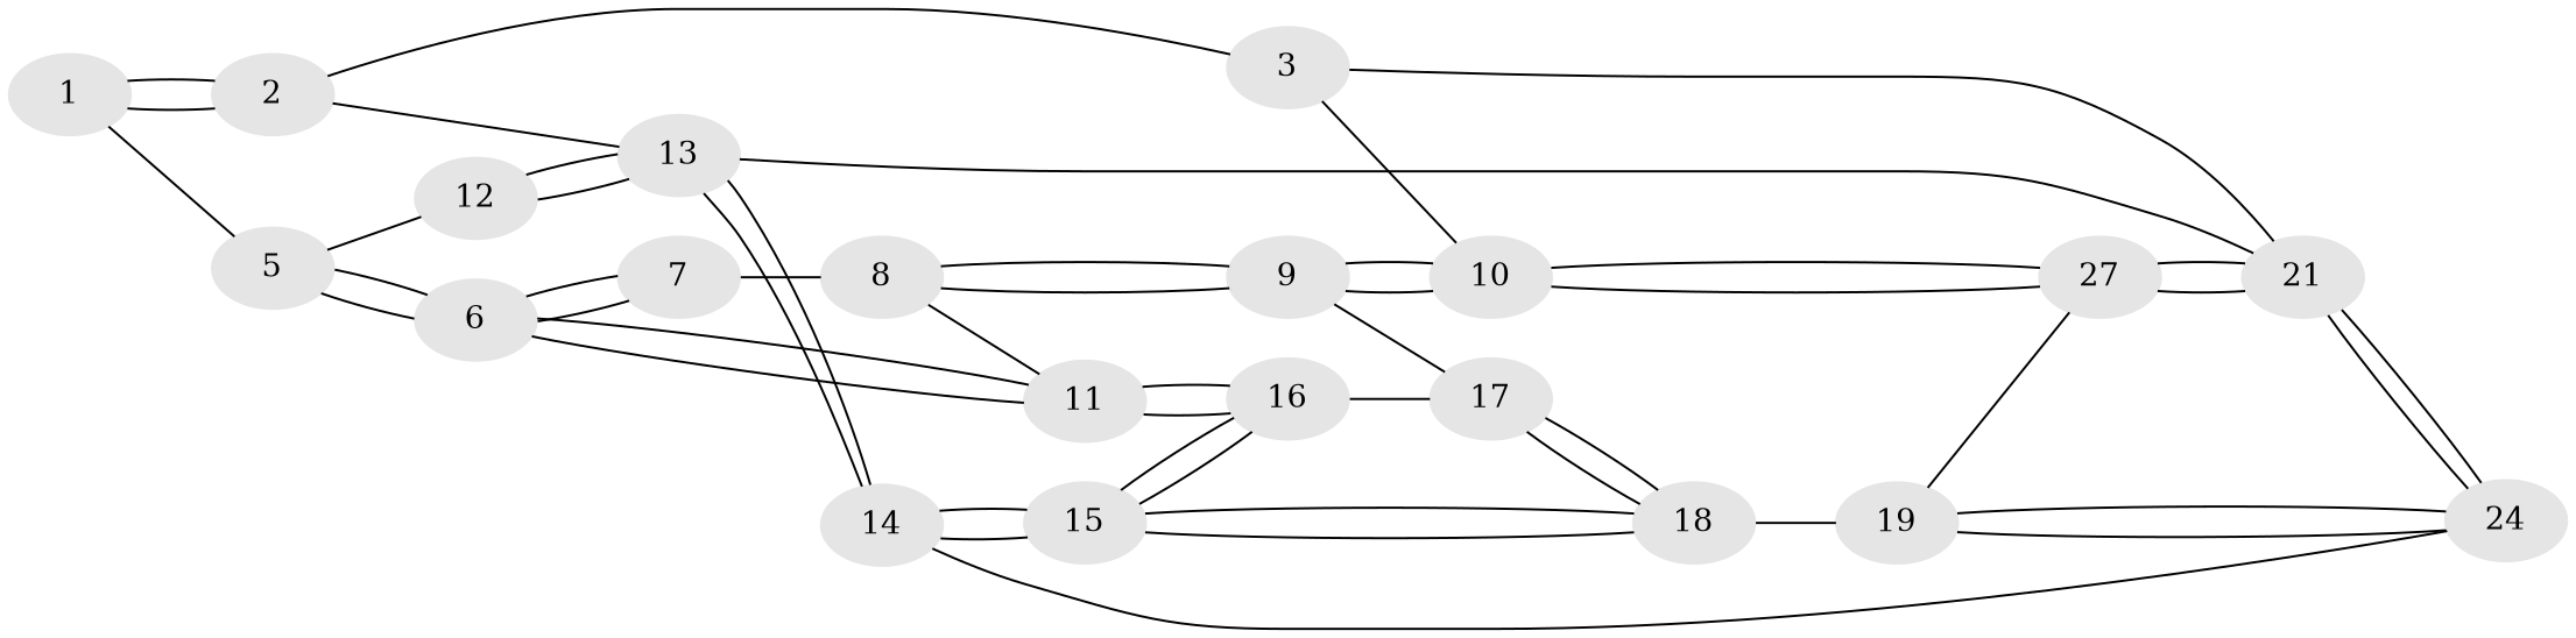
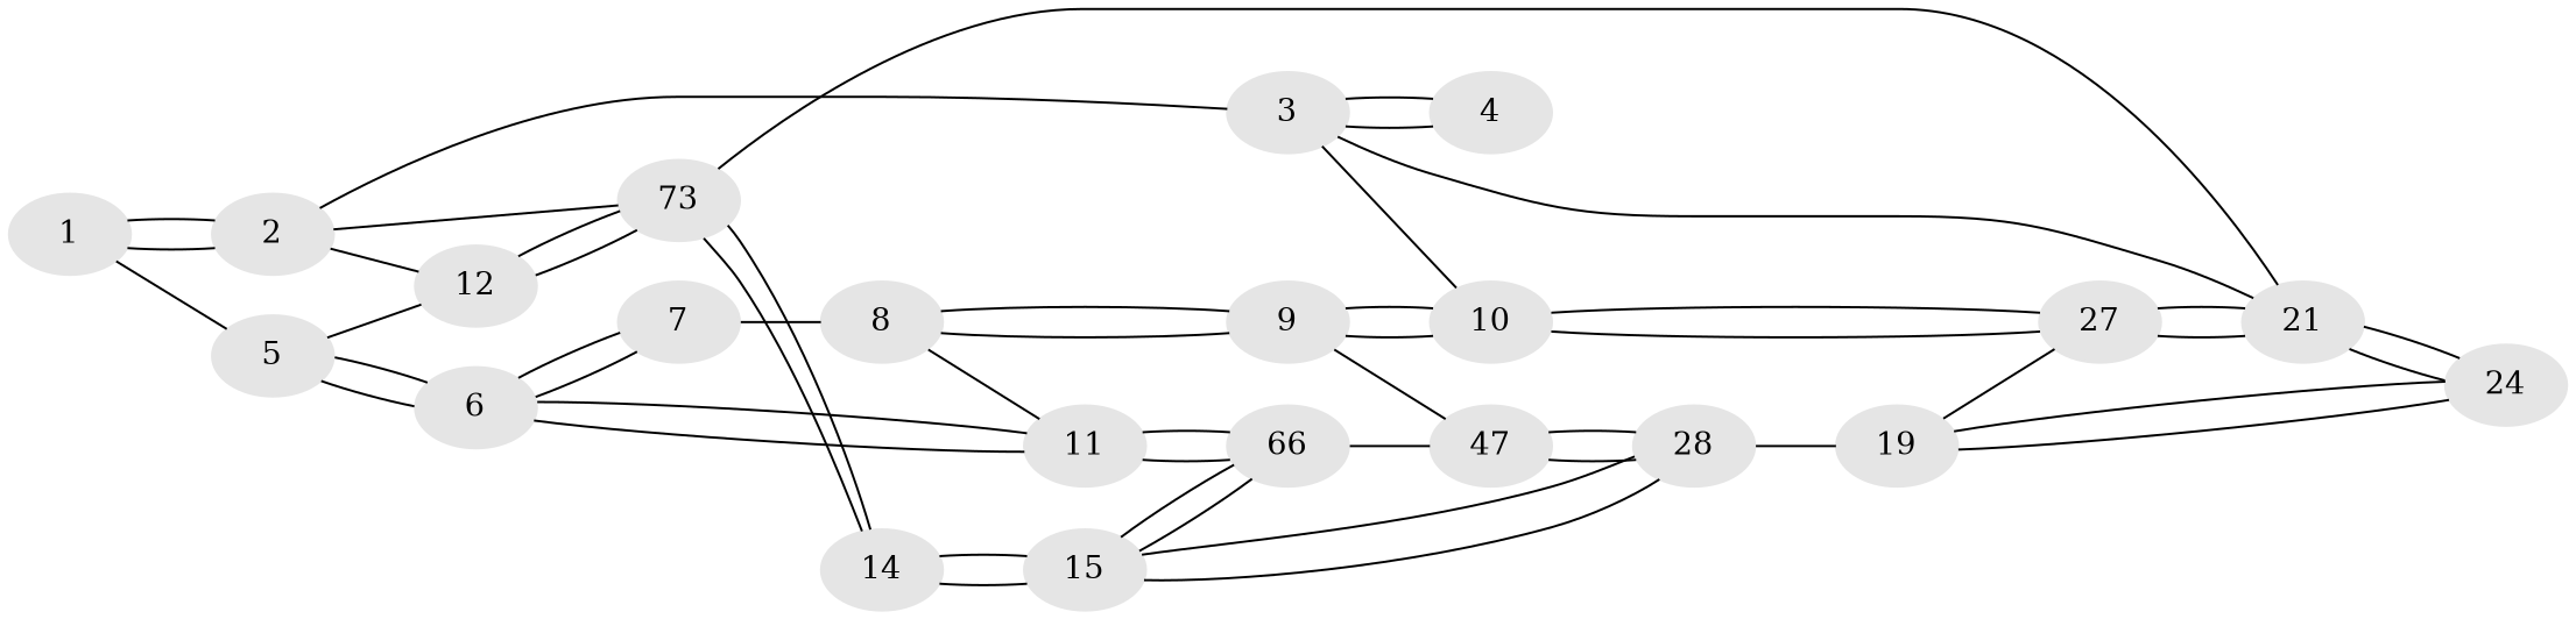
  graph {
    rankdir=LR
    node [color=gray90 style=filled]
    1
    2
    5
    3
    12
-   13
+   13 [label=73]
    6
+   4
    10
    21
    14
    n12 [label=27]
    n13 [label=24]
    7
    8
    11
-   16
+   16 [label=66]
    9
-   17
-   18
+   17 [label=47]
+   18 [label=28]
    15
    19
    1 -- 2
    1 -- 2
    1 -- 5
    2 -- 3
+   2 -- 12
    2 -- 13
    5 -- 12
    5 -- 6
    5 -- 6
+   3 -- 4
+   3 -- 4
    3 -- 10
    3 -- 21
    12 -- 13
    12 -- 13
    13 -- 21
    13 -- 14
    13 -- 14
    6 -- 7
    6 -- 7
    6 -- 11
    6 -- 11
    10 -- n12
    10 -- n12
    21 -- n13
    21 -- n13
-   14 -- n13
    14 -- 15
    14 -- 15
    n12 -- 21
    n12 -- 21
    7 -- 8
    8 -- 11
    8 -- 9
    8 -- 9
    11 -- 16
    11 -- 16
    16 -- 17
    9 -- 10
    9 -- 10
    9 -- 17
    17 -- 18
    17 -- 18
    18 -- 19
    15 -- 16
    15 -- 16
    15 -- 18
    15 -- 18
    19 -- n12
    19 -- n13
    19 -- n13
  }
